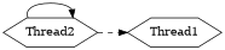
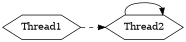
  digraph {
    rankdir=LR
    node [color=black shape=hexagon]
    edge [arrowhead=normal]
    Thread1
    Thread2
-   Thread2 -> Thread1 [style=dashed]
+   Thread1 -> Thread2 [style=dashed]
    Thread2 -> Thread2 [style=solid]
  }
